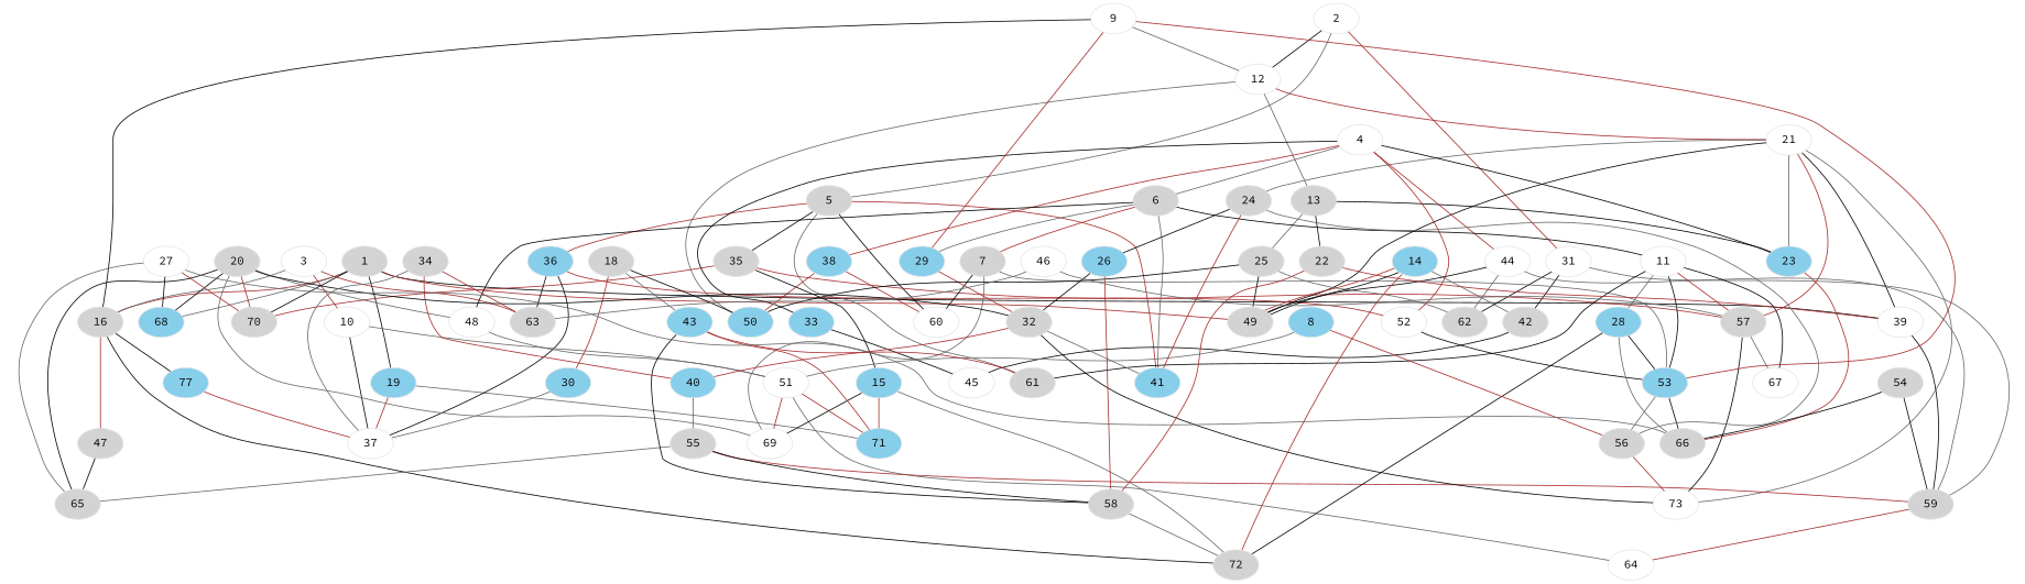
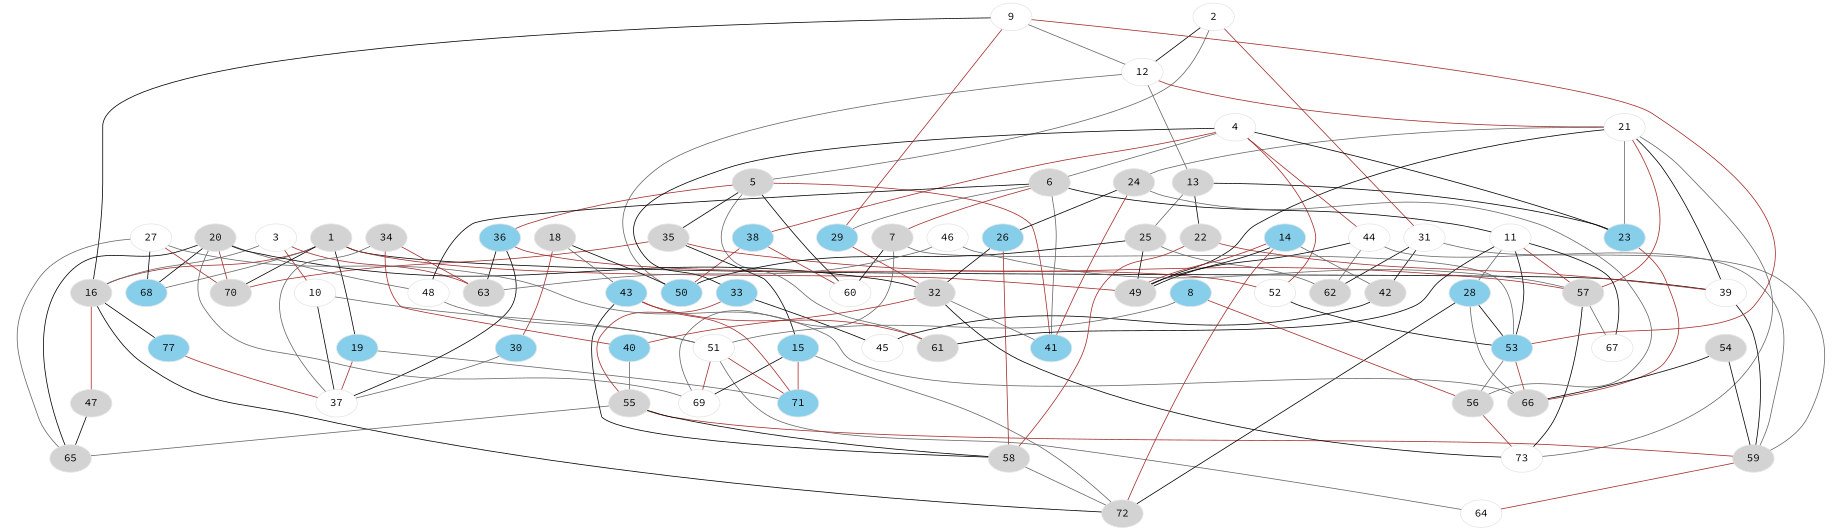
  graph {
    fontname="Source Code Pro"
    node [color=gray90 fillcolor=lightgrey fontname="Source Code Pro" style=filled]
    edge [color=black fontname="Source Code Pro"]
    1
    16
    19 [fillcolor=skyblue]
    39 [fillcolor=white]
    49
    68 [fillcolor=skyblue]
    70
    72
    n9 [fillcolor=skyblue label=77]
    47
    37 [fillcolor=white]
    71 [fillcolor=skyblue]
    59
    2 [fillcolor=white]
    5
    12 [fillcolor=white]
    31 [fillcolor=white]
    35
    36 [fillcolor=skyblue]
    41 [fillcolor=skyblue]
    60 [fillcolor=white]
    61
    13
    21 [fillcolor=white]
    50 [fillcolor=skyblue]
    42
    62
    3 [fillcolor=white]
    10 [fillcolor=white]
    63
    51 [fillcolor=white]
    4 [fillcolor=white]
    6
    23 [fillcolor=skyblue]
    33 [fillcolor=skyblue]
    38 [fillcolor=skyblue]
    44 [fillcolor=white]
    52 [fillcolor=white]
    7
    11 [fillcolor=white]
    29 [fillcolor=skyblue]
    48 [fillcolor=white]
    66
    45 [fillcolor=white]
    55
    53 [fillcolor=skyblue]
    57
    15 [fillcolor=skyblue]
    69 [fillcolor=white]
    28 [fillcolor=skyblue]
    67 [fillcolor=white]
    32
    56
    8 [fillcolor=skyblue]
    64 [fillcolor=white]
    73 [fillcolor=white]
    9 [fillcolor=white]
    22
    25
    24
    58
    14 [fillcolor=skyblue]
    65
    18
    30 [fillcolor=skyblue]
    43 [fillcolor=skyblue]
    20
    40 [fillcolor=skyblue]
    26 [fillcolor=skyblue]
    27 [fillcolor=white]
    34
    46 [fillcolor=white]
    54
    1 -- 16 [color=brown]
    1 -- 19
    1 -- 39
    1 -- 49 [color=brown]
    1 -- 68 [color=gray40]
    1 -- 70
    16 -- 72
    16 -- n9
    16 -- 47 [color=brown]
    19 -- 37 [color=brown]
    19 -- 71 [color=gray40]
    39 -- 59
    n9 -- 37 [color=brown]
    47 -- 65
    59 -- 64 [color=brown]
    2 -- 5 [color=gray40]
    2 -- 12
    2 -- 31 [color=brown]
    5 -- 35
    5 -- 36 [color=brown]
    5 -- 41 [color=brown]
    5 -- 60
    5 -- 61 [color=gray40]
    12 -- 13 [color=gray40]
    12 -- 21 [color=brown]
    12 -- 50 [color=gray40]
    31 -- 59 [color=gray40]
    31 -- 42
    31 -- 62
    35 -- 70 [color=brown]
    35 -- 57 [color=brown]
    35 -- 15
    36 -- 37
    36 -- 63
    36 -- 52 [color=brown]
    13 -- 23
    13 -- 22
    13 -- 25 [color=gray40]
    21 -- 39
    21 -- 49
    21 -- 23 [color=gray40]
    21 -- 57 [color=brown]
    21 -- 73 [color=gray40]
    21 -- 24 [color=gray40]
    42 -- 45
    3 -- 16 [color=gray40]
    3 -- 10 [color=brown]
    3 -- 63 [color=brown]
    10 -- 37
    10 -- 51 [color=gray40]
    51 -- 71 [color=brown]
    51 -- 69 [color=brown]
    51 -- 64 [color=gray40]
    4 -- 6 [color=gray40]
    4 -- 23
    4 -- 33
    4 -- 38 [color=brown]
    4 -- 44 [color=brown]
    4 -- 52 [color=brown]
    6 -- 41 [color=gray40]
    6 -- 7 [color=brown]
    6 -- 11
    6 -- 29 [color=gray40]
    6 -- 48
    23 -- 66 [color=brown]
    33 -- 45
+   33 -- 55 [color=brown]
    38 -- 60 [color=brown]
    38 -- 50 [color=brown]
    44 -- 49
    44 -- 59 [color=gray40]
    44 -- 62 [color=gray40]
    52 -- 53
    7 -- 60
    7 -- 53 [color=gray40]
    7 -- 69 [color=gray40]
    11 -- 61
    11 -- 53
    11 -- 57 [color=brown]
    11 -- 28 [color=gray40]
    11 -- 67
    29 -- 32 [color=brown]
    48 -- 51 [color=gray40]
    55 -- 59 [color=brown]
    55 -- 58
    55 -- 65 [color=gray40]
-   53 -- 66
+   53 -- 66 [color=brown]
    53 -- 56 [color=gray40]
    57 -- 67 [color=gray40]
    57 -- 73
    15 -- 72 [color=gray40]
    15 -- 71 [color=brown]
    15 -- 69
    28 -- 72
    28 -- 66 [color=gray40]
    28 -- 53
    32 -- 41 [color=gray40]
    32 -- 73
    32 -- 40 [color=brown]
    56 -- 73 [color=brown]
    8 -- 51 [color=gray40]
    8 -- 56 [color=brown]
    9 -- 16
    9 -- 12 [color=gray40]
    9 -- 29 [color=brown]
    9 -- 53 [color=brown]
    22 -- 39 [color=brown]
    22 -- 58 [color=brown]
    25 -- 49
    25 -- 50
    25 -- 62 [color=gray40]
    24 -- 41 [color=brown]
    24 -- 56 [color=gray40]
    24 -- 26
    58 -- 72 [color=gray40]
    14 -- 49 [color=brown]
    14 -- 49
    14 -- 72 [color=brown]
    14 -- 42 [color=gray40]
    18 -- 50
    18 -- 30 [color=brown]
    18 -- 43 [color=gray40]
    30 -- 37 [color=gray40]
    43 -- 71 [color=brown]
    43 -- 61 [color=brown]
    43 -- 58
    20 -- 68
    20 -- 70 [color=brown]
    20 -- 48 [color=gray40]
    20 -- 69 [color=gray40]
    20 -- 32
    20 -- 65
    40 -- 55 [color=gray40]
    26 -- 32
    26 -- 58 [color=brown]
    27 -- 68
    27 -- 70 [color=brown]
    27 -- 66 [color=gray40]
    27 -- 65 [color=gray40]
    34 -- 37 [color=gray40]
    34 -- 63 [color=brown]
    34 -- 40 [color=brown]
    46 -- 63 [color=gray40]
    46 -- 57 [color=gray40]
    54 -- 59
    54 -- 66
  }
